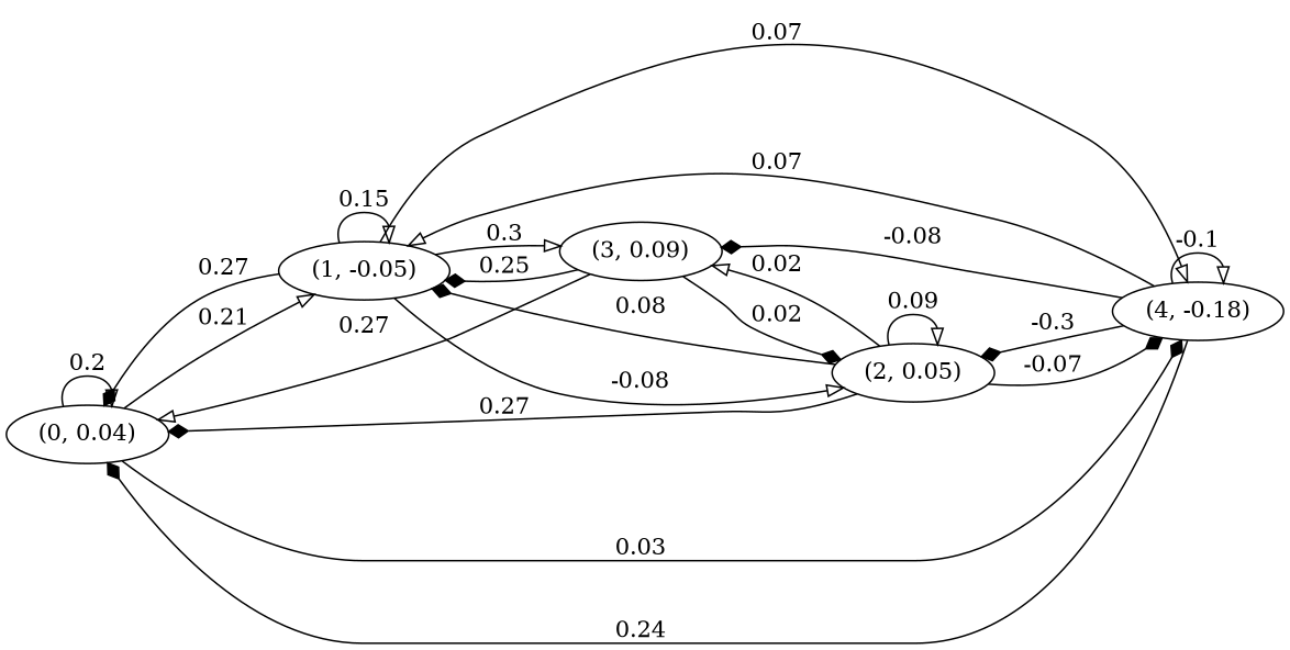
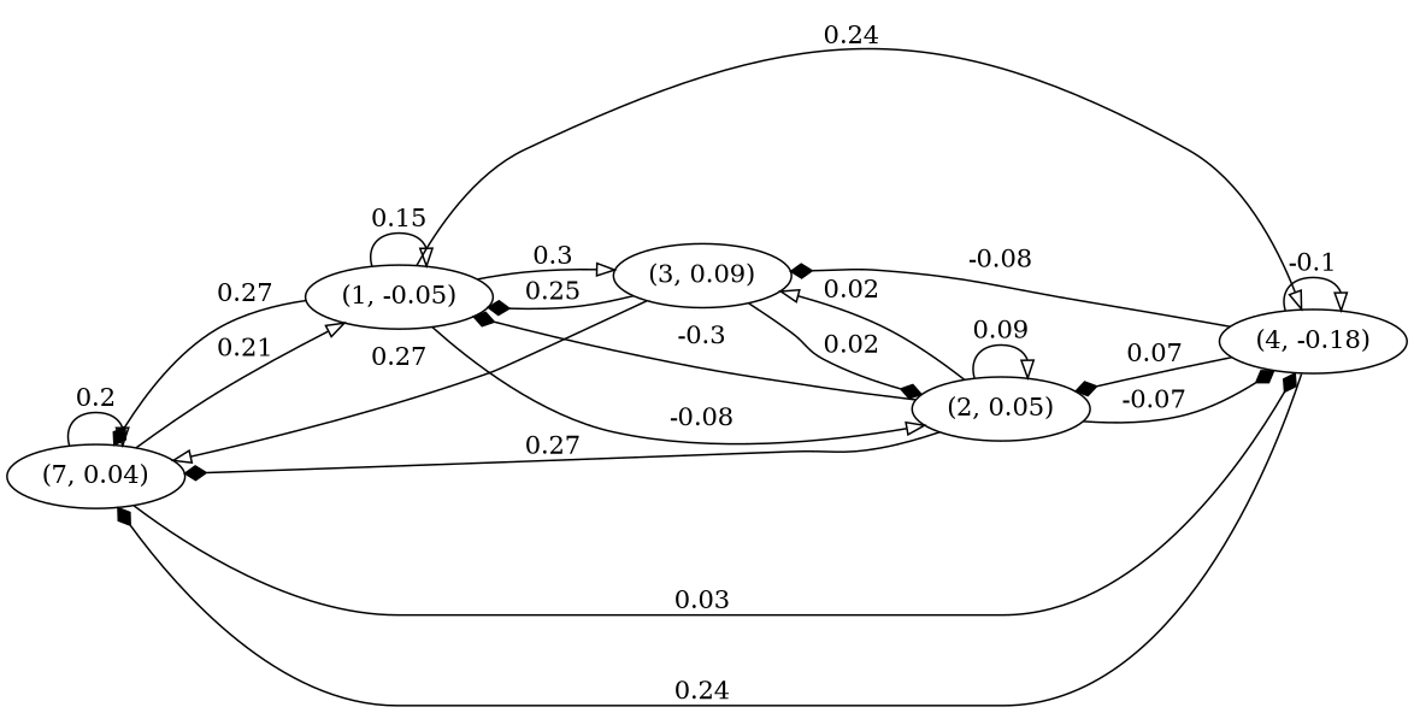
  digraph {
    rankdir=LR
    edge [arrowhead=onormal]
-   n1 [label="(0, 0.04)"]
+   n1 [label="(7, 0.04)"]
    n2 [label="(1, -0.05)"]
    n3 [label="(4, -0.18)"]
    n4 [label="(2, 0.05)"]
    n5 [label="(3, 0.09)"]
    n1 -> n1 [label=0.2]
    n1 -> n2 [label=0.21]
    n1 -> n3 [arrowhead=diamond label=0.03]
    n2 -> n1 [arrowhead=diamond label=0.27]
    n2 -> n2 [label=0.15]
-   n2 -> n3 [label=0.07]
+   n2 -> n3 [label=0.24]
    n2 -> n4 [label=-0.08]
    n2 -> n5 [label=0.3]
    n3 -> n1 [arrowhead=diamond label=0.24]
-   n3 -> n2 [label=0.07]
    n3 -> n3 [label=-0.1]
-   n3 -> n4 [arrowhead=diamond label=-0.3]
+   n3 -> n4 [arrowhead=diamond label=0.07]
    n3 -> n5 [arrowhead=diamond label=-0.08]
    n4 -> n1 [arrowhead=diamond label=0.27]
-   n4 -> n2 [arrowhead=diamond label=0.08]
+   n4 -> n2 [arrowhead=diamond label=-0.3]
    n4 -> n3 [arrowhead=diamond label=-0.07]
    n4 -> n4 [label=0.09]
    n4 -> n5 [label=0.02]
    n5 -> n1 [label=0.27]
    n5 -> n2 [arrowhead=diamond label=0.25]
    n5 -> n4 [arrowhead=diamond label=0.02]
  }
